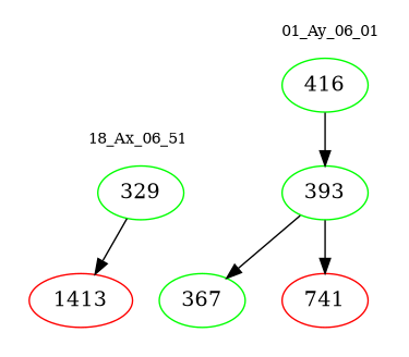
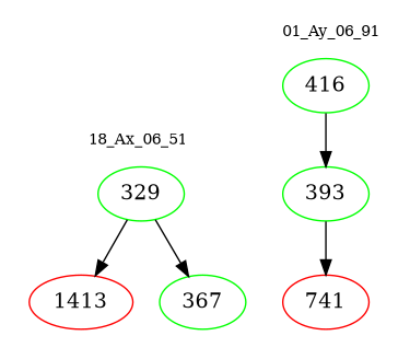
  digraph {
    node [color=green]
    edge [color=black]
    n1 [label=329]
    n2 [label=367]
    n3 [color=red label=1413]
    n4 [label=393]
    n5 [label=416]
    n6 [color=red label=741]
    subgraph cluster_1 {
      color=white
      fontsize=10
      label="18_Ax_06_51"
      n1
      n2
      n3
    }
    subgraph cluster_2 {
      color=white
      fontsize=10
-     label="01_Ay_06_01"
+     label="01_Ay_06_91"
      n4
      n5
      n6
    }
-   n4 -> n2
+   n1 -> n2
    n1 -> n3
    n4 -> n6
    n5 -> n4
  }
